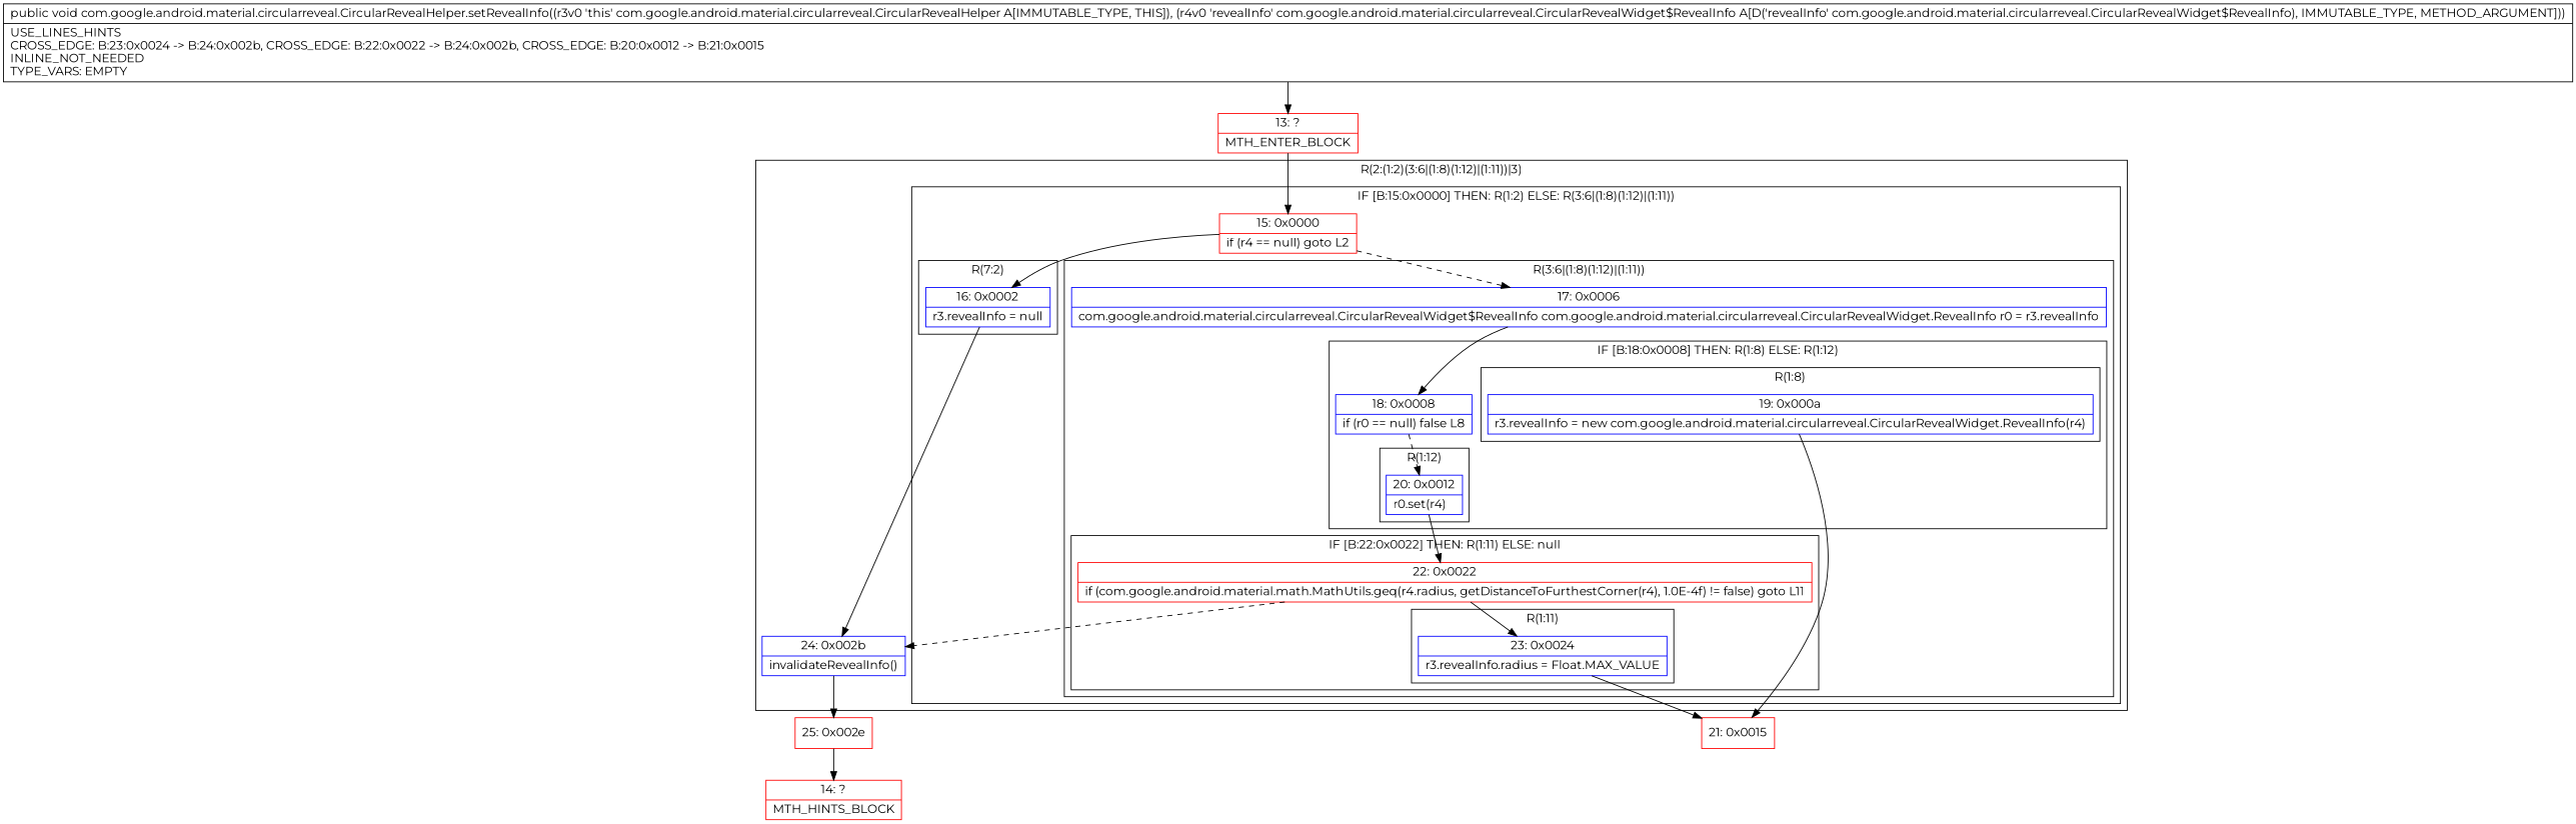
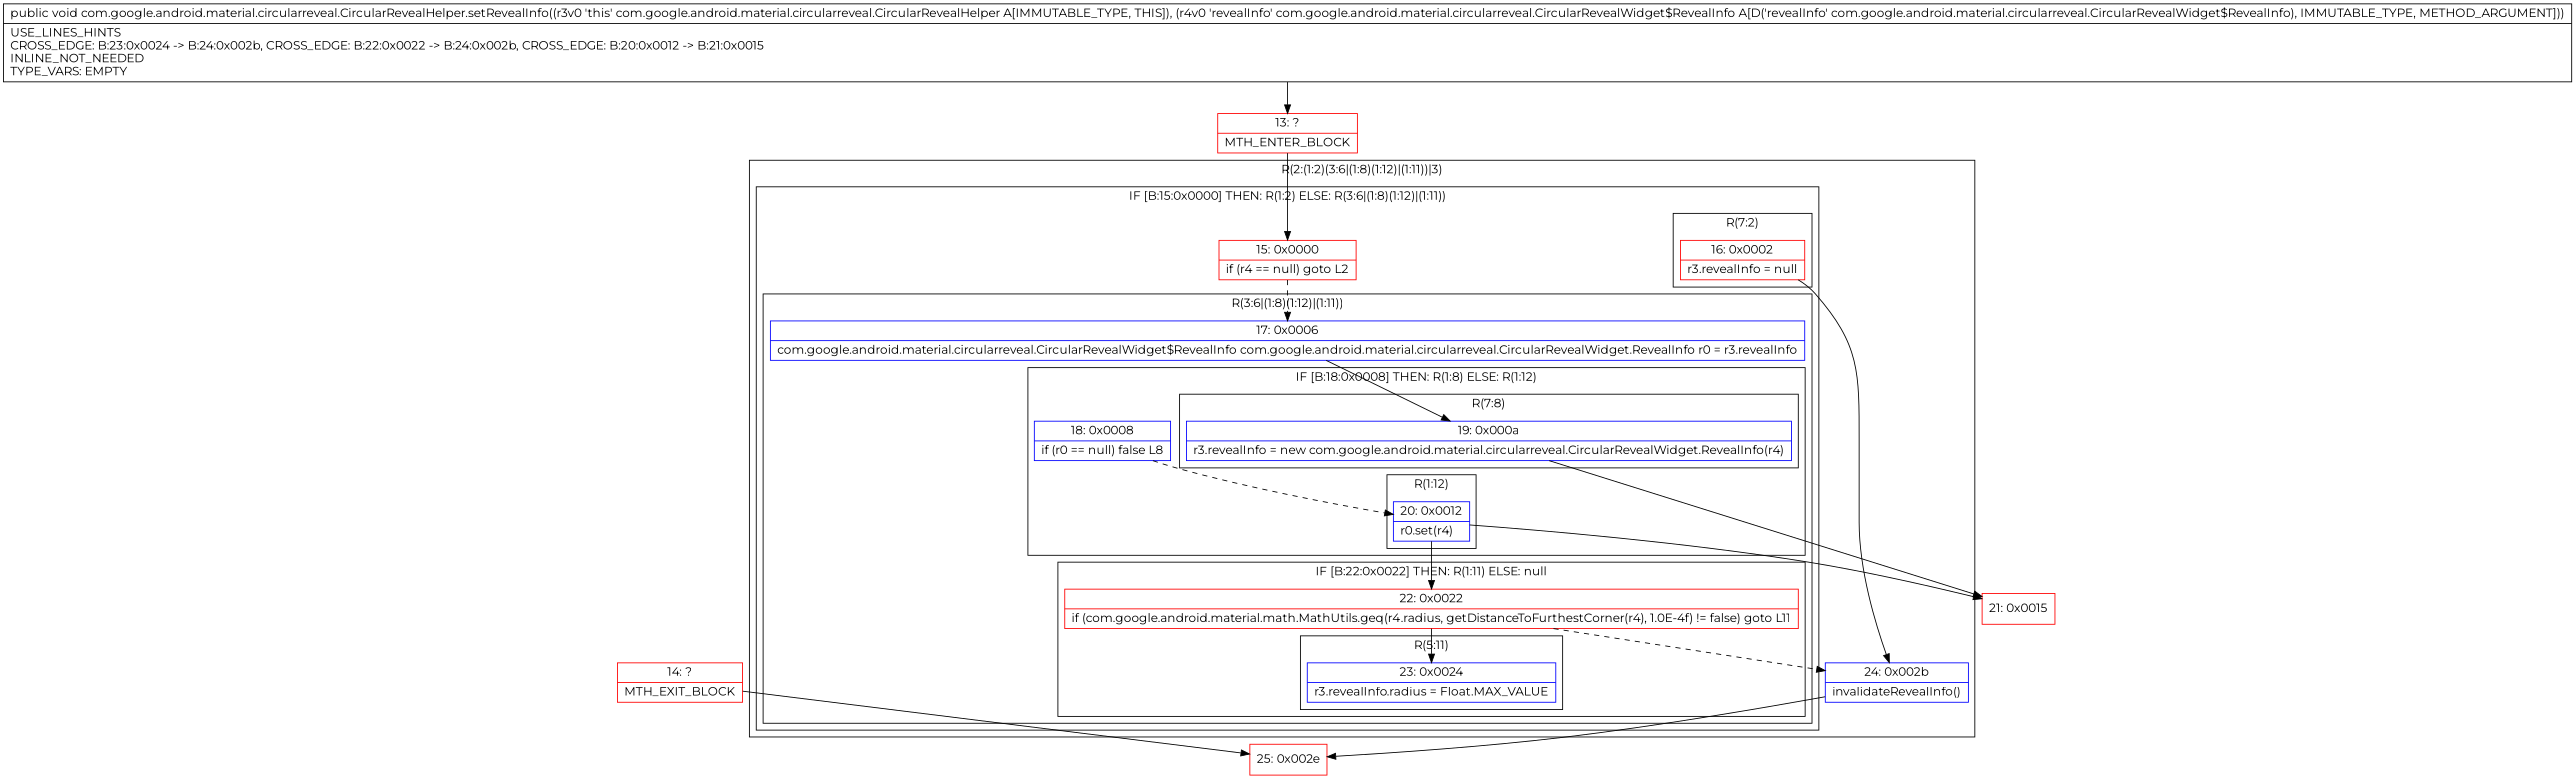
  digraph {
    fontname=Montserrat
    node [color=blue fontname=Montserrat shape=record]
    edge [fontname=Montserrat]
-   n1 [label="{16\:\ 0x0002|r3.revealInfo = null\l}"]
+   n1 [color=red label="{16\:\ 0x0002|r3.revealInfo = null\l}"]
    n2 [label="{19\:\ 0x000a|r3.revealInfo = new com.google.android.material.circularreveal.CircularRevealWidget.RevealInfo(r4)\l}"]
    n3 [label="{20\:\ 0x0012|r0.set(r4)\l}"]
    n4 [label="{18\:\ 0x0008|if (r0 == null) false L8\l}"]
    n5 [label="{23\:\ 0x0024|r3.revealInfo.radius = Float.MAX_VALUE\l}"]
    n6 [color=red label="{22\:\ 0x0022|if (com.google.android.material.math.MathUtils.geq(r4.radius, getDistanceToFurthestCorner(r4), 1.0E\-4f) != false) goto L11\l}"]
    n7 [label="{17\:\ 0x0006|com.google.android.material.circularreveal.CircularRevealWidget$RevealInfo com.google.android.material.circularreveal.CircularRevealWidget.RevealInfo r0 = r3.revealInfo\l}"]
    n8 [color=red label="{15\:\ 0x0000|if (r4 == null) goto L2\l}"]
    n9 [label="{24\:\ 0x002b|invalidateRevealInfo()\l}"]
    n10 [color=red label="{21\:\ 0x0015}"]
    n11 [color=red label="{25\:\ 0x002e}"]
-   n12 [color=red label="{14\:\ ?|MTH_HINTS_BLOCK\l}"]
+   n12 [color=red label="{14\:\ ?|MTH_EXIT_BLOCK\l}"]
    n13 [color=red label="{13\:\ ?|MTH_ENTER_BLOCK\l}"]
    n14 [label="{public void com.google.android.material.circularreveal.CircularRevealHelper.setRevealInfo((r3v0 'this' com.google.android.material.circularreveal.CircularRevealHelper A[IMMUTABLE_TYPE, THIS]), (r4v0 'revealInfo' com.google.android.material.circularreveal.CircularRevealWidget$RevealInfo A[D('revealInfo' com.google.android.material.circularreveal.CircularRevealWidget$RevealInfo), IMMUTABLE_TYPE, METHOD_ARGUMENT]))  | USE_LINES_HINTS\lCROSS_EDGE: B:23:0x0024 \-\> B:24:0x002b, CROSS_EDGE: B:22:0x0022 \-\> B:24:0x002b, CROSS_EDGE: B:20:0x0012 \-\> B:21:0x0015\lINLINE_NOT_NEEDED\lTYPE_VARS: EMPTY\l}" color=""]
    subgraph cluster_1 {
      label="R(2:(1:2)(3:6|(1:8)(1:12)|(1:11))|3)"
      n9
      subgraph cluster_2 {
        label="IF [B:15:0x0000] THEN: R(1:2) ELSE: R(3:6|(1:8)(1:12)|(1:11))"
        n8
        subgraph cluster_3 {
          label="R(7:2)"
          n1
        }
        subgraph cluster_4 {
          label="R(3:6|(1:8)(1:12)|(1:11))"
          n7
          subgraph cluster_5 {
            label="IF [B:18:0x0008] THEN: R(1:8) ELSE: R(1:12)"
            n4
            subgraph cluster_6 {
-             label="R(1:8)"
+             label="R(7:8)"
              n2
            }
            subgraph cluster_7 {
              label="R(1:12)"
              n3
            }
          }
          subgraph cluster_8 {
            label="IF [B:22:0x0022] THEN: R(1:11) ELSE: null"
            n6
            subgraph cluster_9 {
-             label="R(1:11)"
+             label="R(5:11)"
              n5
            }
          }
        }
      }
    }
    n1 -> n9
    n2 -> n10
    n3 -> n6
-   n5 -> n10
+   n3 -> n10
    n4 -> n3 [style=dashed]
    n6 -> n5
    n6 -> n9 [style=dashed]
-   n7 -> n4
-   n8 -> n1
+   n7 -> n2
    n8 -> n7 [style=dashed]
    n9 -> n11
-   n11 -> n12
+   n12 -> n11
    n13 -> n8
    n14 -> n13
  }
